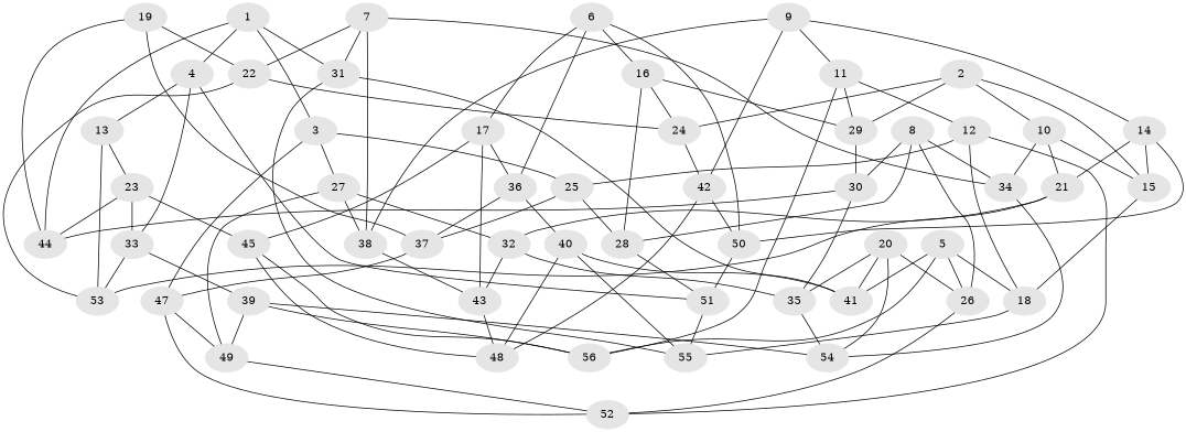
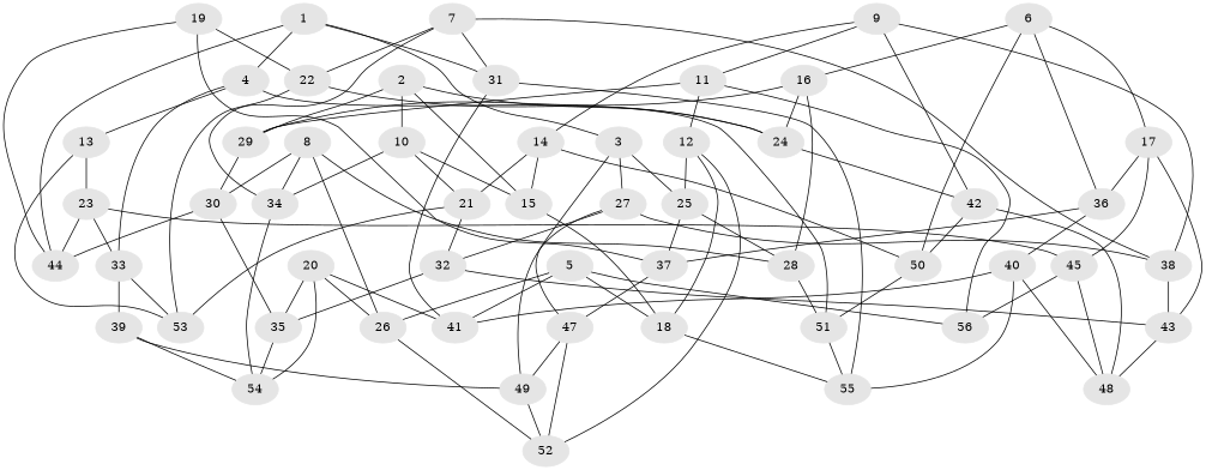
  graph {
    node [color=gray90 style=filled]
    1
    3
    4
    31
    44
    25
    27
    47
    13
    33
    51
    41
    55
    2
    10
    15
    24
    29
    34
    21
    18
    42
    30
    28
    37
    38
    32
    49
    52
    23
    53
    39
    5
    26
    n35 [label=56]
    6
    16
    17
    36
    50
    43
    45
    40
    7
    22
    54
    8
    35
    9
    11
    14
    12
    48
    19
    20
    1 -- 3
    1 -- 4
    1 -- 31
    1 -- 44
    3 -- 25
    3 -- 27
    3 -- 47
    4 -- 13
    4 -- 33
    4 -- 51
    31 -- 41
    31 -- 55
    25 -- 28
    25 -- 37
    27 -- 38
    27 -- 32
    27 -- 49
    47 -- 49
    47 -- 52
    13 -- 23
    13 -- 53
    33 -- 53
    33 -- 39
    51 -- 55
    2 -- 10
    2 -- 15
    2 -- 24
    2 -- 29
    10 -- 15
    10 -- 34
    10 -- 21
    15 -- 18
    24 -- 42
    29 -- 30
    34 -- 54
    21 -- 32
    21 -- 53
    18 -- 55
    42 -- 50
    42 -- 48
    30 -- 44
    30 -- 35
    28 -- 51
    37 -- 47
    38 -- 43
    32 -- 43
    32 -- 35
    49 -- 52
    23 -- 44
    23 -- 33
    23 -- 45
    39 -- 49
-   39 -- n35
    39 -- 54
    5 -- 41
    5 -- 18
    5 -- 26
    5 -- n35
    26 -- 52
    6 -- 16
    6 -- 17
    6 -- 36
    6 -- 50
    16 -- 24
    16 -- 29
    16 -- 28
    17 -- 36
    17 -- 43
    17 -- 45
    36 -- 37
    36 -- 40
    50 -- 51
    43 -- 48
    45 -- n35
    45 -- 48
    40 -- 41
    40 -- 55
    40 -- 48
    7 -- 31
    7 -- 34
    7 -- 38
    7 -- 22
    22 -- 24
    22 -- 53
    8 -- 34
    8 -- 30
    8 -- 28
    8 -- 26
    35 -- 54
    9 -- 42
    9 -- 38
    9 -- 11
    9 -- 14
    11 -- 29
    11 -- n35
    11 -- 12
    14 -- 15
    14 -- 21
    14 -- 50
    12 -- 25
    12 -- 18
    12 -- 52
    19 -- 44
    19 -- 37
    19 -- 22
    20 -- 41
    20 -- 26
    20 -- 54
    20 -- 35
  }
